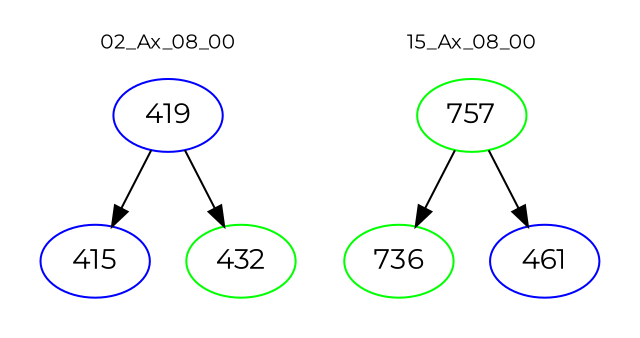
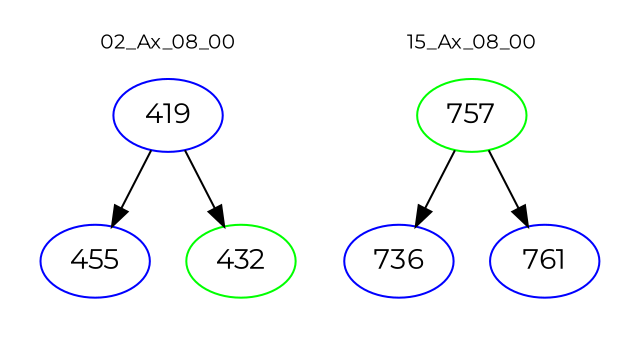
  digraph {
    fontname=Montserrat
    node [color=blue fontname=Montserrat]
    edge [color=black fontname=Montserrat]
    n1 [label=419]
-   n2 [label=415]
+   n2 [label=455]
    n3 [color=green label=432]
    n4 [color=green label=757]
-   n5 [color=green label=736]
-   n6 [label=461]
+   n5 [label=736]
+   n6 [label=761]
    subgraph cluster_1 {
      color=white
      fontsize=10
      label="02_Ax_08_00"
      n1
      n2
      n3
    }
    subgraph cluster_2 {
      color=white
      fontsize=10
      label="15_Ax_08_00"
      n4
      n5
      n6
    }
    n1 -> n2
    n1 -> n3
    n4 -> n5
    n4 -> n6
  }
